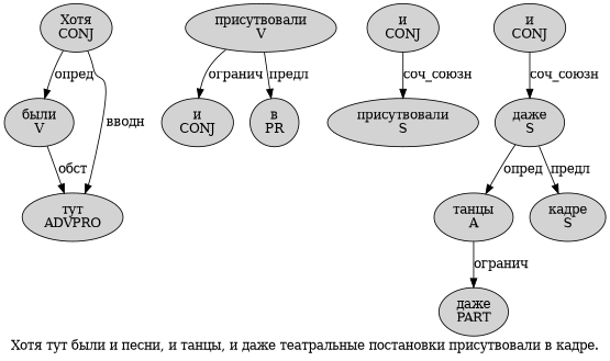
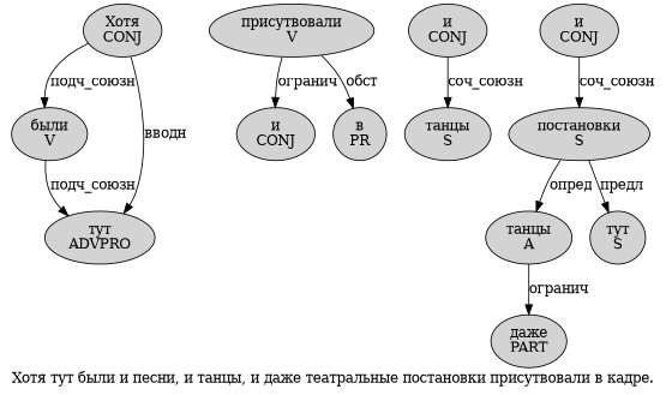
  digraph {
    label="Хотя тут были и песни, и танцы, и даже театральные постановки присутвовали в кадре."
    node [fillcolor=lightgray penwidth=1 shape=ellipse style=filled]
    n1 [label="Хотя\nCONJ"]
    n2 [label="были\nV"]
    n3 [label="тут\nADVPRO"]
    n4 [label="присутвовали\nV"]
    n5 [label="и\nCONJ"]
    n6 [label="в\nPR"]
    n7 [label="и\nCONJ"]
-   n8 [label="присутвовали\nS"]
+   n8 [label="танцы\nS"]
    n9 [label="и\nCONJ"]
-   n10 [label="даже\nS"]
+   n10 [label="постановки\nS"]
    n11 [label="танцы\nA"]
-   n12 [label="кадре\nS"]
+   n12 [label="тут\nS"]
    n13 [label="даже\nPART"]
-   n1 -> n2 [label="опред"]
+   n1 -> n2 [label="подч_союзн"]
    n1 -> n3 [label="вводн"]
-   n2 -> n3 [label="обст"]
+   n2 -> n3 [label="подч_союзн"]
    n4 -> n5 [label="огранич"]
-   n4 -> n6 [label="предл"]
+   n4 -> n6 [label="обст"]
    n7 -> n8 [label="соч_союзн"]
    n9 -> n10 [label="соч_союзн"]
    n10 -> n11 [label="опред"]
    n10 -> n12 [label="предл"]
    n11 -> n13 [label="огранич"]
  }
